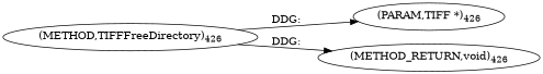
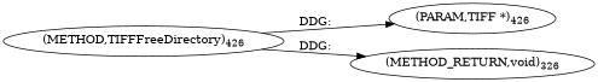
  digraph {
    rankdir=LR
    n1 [label=<(METHOD,TIFFFreeDirectory)<SUB>426</SUB>>]
    n2 [label=<(PARAM,TIFF *)<SUB>426</SUB>>]
-   n3 [label=<(METHOD_RETURN,void)<SUB>426</SUB>>]
+   n3 [label=<(METHOD_RETURN,void)<SUB>326</SUB>>]
    n1 -> n2 [label="DDG: "]
    n1 -> n3 [label="DDG: "]
  }
